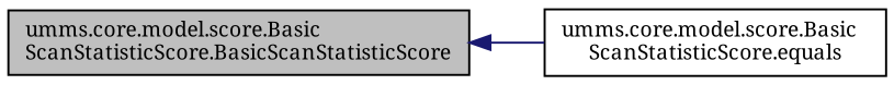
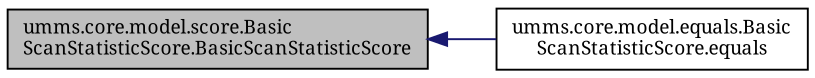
  digraph {
    rankdir=LR
    fontname="Noto Serif"
    node [color=black fontname="Noto Serif" fontsize=10 shape=record style=filled]
    n1 [fillcolor=grey75 fontcolor=black height=0.2 label="umms.core.model.score.Basic\lScanStatisticScore.BasicScanStatisticScore" width=0.4]
-   n2 [fillcolor=white height=0.2 label="umms.core.model.score.Basic\lScanStatisticScore.equals" width=0.4]
+   n2 [fillcolor=white height=0.2 label="umms.core.model.equals.Basic\lScanStatisticScore.equals" width=0.4]
    n1 -> n2 [color=midnightblue dir=back fontname="Noto Serif" fontsize=10 labelfontname=Helvetica labelfontsize=10 style=solid]
  }
